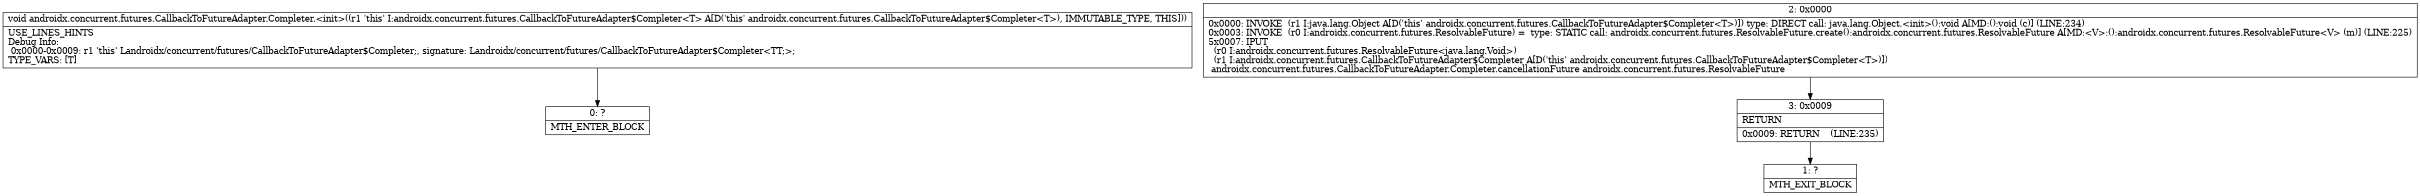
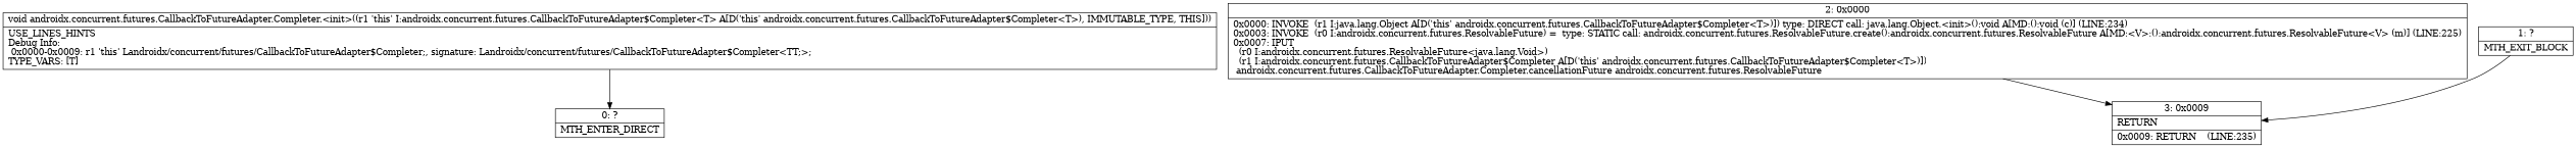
  digraph {
    node [shape=record]
-   n1 [label="{0\:\ ?|MTH_ENTER_BLOCK\l}"]
-   n2 [label="{2\:\ 0x0000|0x0000: INVOKE  (r1 I:java.lang.Object A[D('this' androidx.concurrent.futures.CallbackToFutureAdapter$Completer\<T\>)]) type: DIRECT call: java.lang.Object.\<init\>():void A[MD:():void (c)] (LINE:234)\l0x0003: INVOKE  (r0 I:androidx.concurrent.futures.ResolvableFuture) =  type: STATIC call: androidx.concurrent.futures.ResolvableFuture.create():androidx.concurrent.futures.ResolvableFuture A[MD:\<V\>:():androidx.concurrent.futures.ResolvableFuture\<V\> (m)] (LINE:225)\l5x0007: IPUT  \l  (r0 I:androidx.concurrent.futures.ResolvableFuture\<java.lang.Void\>)\l  (r1 I:androidx.concurrent.futures.CallbackToFutureAdapter$Completer A[D('this' androidx.concurrent.futures.CallbackToFutureAdapter$Completer\<T\>)])\l androidx.concurrent.futures.CallbackToFutureAdapter.Completer.cancellationFuture androidx.concurrent.futures.ResolvableFuture \l}"]
+   n1 [label="{0\:\ ?|MTH_ENTER_DIRECT\l}"]
+   n2 [label="{2\:\ 0x0000|0x0000: INVOKE  (r1 I:java.lang.Object A[D('this' androidx.concurrent.futures.CallbackToFutureAdapter$Completer\<T\>)]) type: DIRECT call: java.lang.Object.\<init\>():void A[MD:():void (c)] (LINE:234)\l0x0003: INVOKE  (r0 I:androidx.concurrent.futures.ResolvableFuture) =  type: STATIC call: androidx.concurrent.futures.ResolvableFuture.create():androidx.concurrent.futures.ResolvableFuture A[MD:\<V\>:():androidx.concurrent.futures.ResolvableFuture\<V\> (m)] (LINE:225)\l0x0007: IPUT  \l  (r0 I:androidx.concurrent.futures.ResolvableFuture\<java.lang.Void\>)\l  (r1 I:androidx.concurrent.futures.CallbackToFutureAdapter$Completer A[D('this' androidx.concurrent.futures.CallbackToFutureAdapter$Completer\<T\>)])\l androidx.concurrent.futures.CallbackToFutureAdapter.Completer.cancellationFuture androidx.concurrent.futures.ResolvableFuture \l}"]
    n3 [label="{3\:\ 0x0009|RETURN\l|0x0009: RETURN    (LINE:235)\l}"]
    n4 [label="{1\:\ ?|MTH_EXIT_BLOCK\l}"]
    n5 [label="{void androidx.concurrent.futures.CallbackToFutureAdapter.Completer.\<init\>((r1 'this' I:androidx.concurrent.futures.CallbackToFutureAdapter$Completer\<T\> A[D('this' androidx.concurrent.futures.CallbackToFutureAdapter$Completer\<T\>), IMMUTABLE_TYPE, THIS]))  | USE_LINES_HINTS\lDebug Info:\l  0x0000\-0x0009: r1 'this' Landroidx\/concurrent\/futures\/CallbackToFutureAdapter$Completer;, signature: Landroidx\/concurrent\/futures\/CallbackToFutureAdapter$Completer\<TT;\>;\lTYPE_VARS: [T]\l}"]
    n2 -> n3
-   n3 -> n4
+   n4 -> n3
    n5 -> n1
  }
